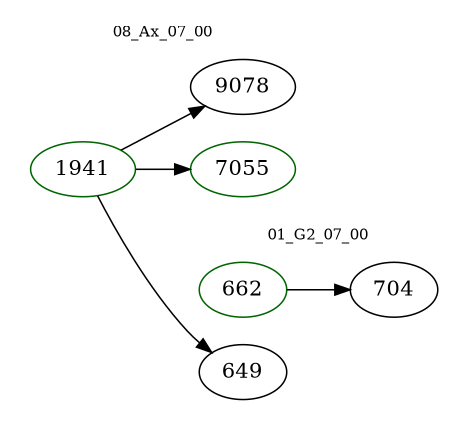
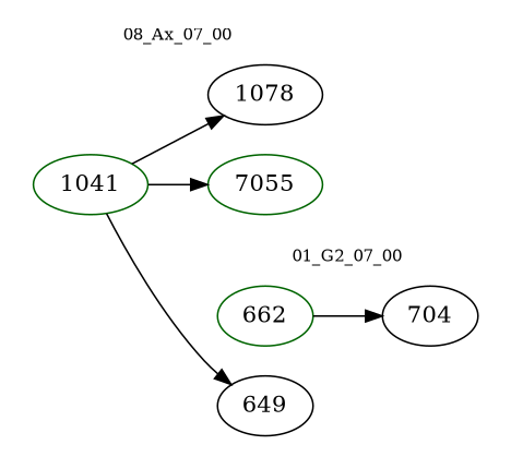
  digraph {
    rankdir=LR
    node [color=darkgreen]
    edge [color=black]
-   n1 [label=1941]
+   n1 [label=1041]
    n2 [label=7055]
-   n3 [color=black label=9078]
+   n3 [color=black label=1078]
    n4 [label=662]
    n5 [color=black label=649]
    n6 [color=black label=704]
    subgraph cluster_1 {
      color=white
      fontsize=10
      label="08_Ax_07_00"
      n1
      n2
      n3
    }
    subgraph cluster_2 {
      color=white
      fontsize=10
      label="01_G2_07_00"
      n4
      n5
      n6
    }
    n1 -> n2
    n1 -> n3
    n1 -> n5
    n4 -> n6
  }
